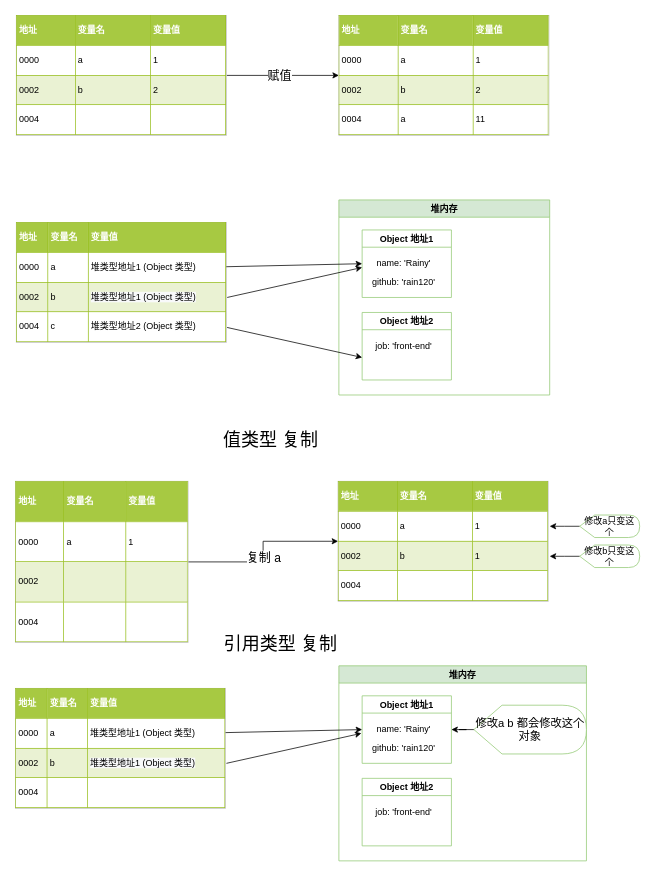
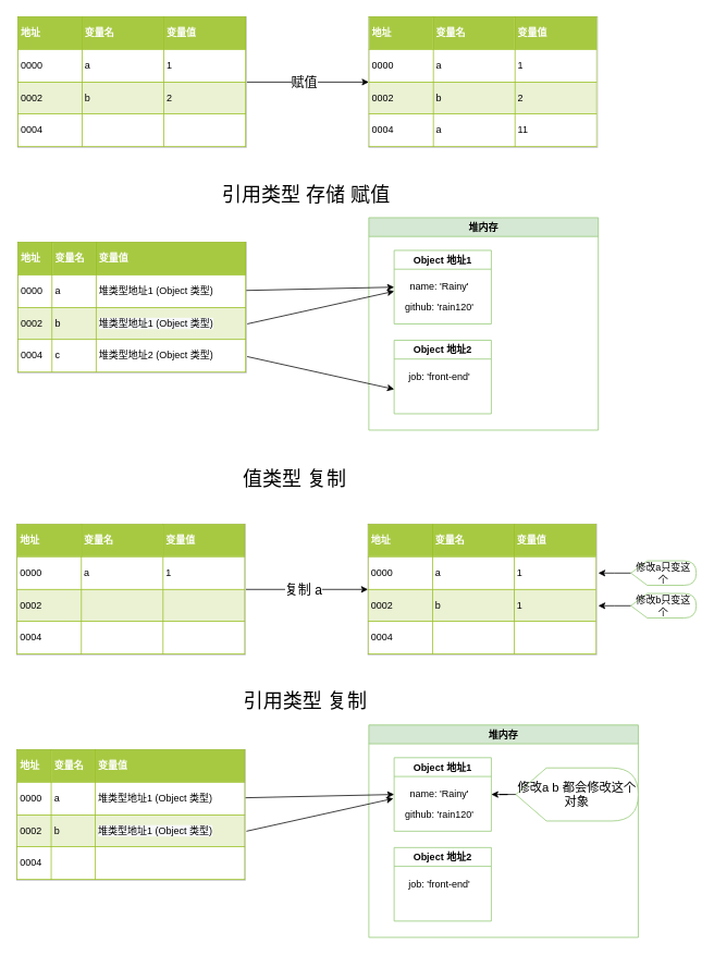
  <mxCell id="0" />
  <mxCell id="1" parent="0" />
  <mxCell id="2" style="edgeStyle=orthogonalEdgeStyle;rounded=0;orthogonalLoop=1;jettySize=auto;html=1;exitX=1;exitY=0.5;exitDx=0;exitDy=0;entryX=0;entryY=0.5;entryDx=0;entryDy=0;" edge="1" parent="1" source="4" target="5"><mxGeometry relative="1" as="geometry" /></mxCell>
  <mxCell id="3" value="&lt;span style=&quot;font-size: 16px&quot;&gt;赋值&lt;/span&gt;" style="text;html=1;align=center;verticalAlign=middle;resizable=0;points=[];labelBackgroundColor=#ffffff;" vertex="1" connectable="0" parent="2"><mxGeometry x="-0.067" relative="1" as="geometry"><mxPoint as="offset" /></mxGeometry></mxCell>
  <mxCell id="4" value="&lt;table border=&quot;1&quot; width=&quot;100%&quot; cellpadding=&quot;3&quot; style=&quot;width: 100% ; height: 100% ; border-collapse: collapse&quot;&gt;&lt;tbody&gt;&lt;tr style=&quot;background-color: #a7c942 ; color: #ffffff ; border: 1px solid #98bf21&quot;&gt;&lt;th align=&quot;left&quot;&gt;地址&lt;/th&gt;&lt;th align=&quot;left&quot;&gt;变量名&lt;/th&gt;&lt;th align=&quot;left&quot;&gt;变量值&lt;/th&gt;&lt;/tr&gt;&lt;tr style=&quot;border: 1px solid #98bf21&quot;&gt;&lt;td&gt;0000&lt;/td&gt;&lt;td&gt;a&lt;/td&gt;&lt;td&gt;1&lt;/td&gt;&lt;/tr&gt;&lt;tr style=&quot;background-color: #eaf2d3 ; border: 1px solid #98bf21&quot;&gt;&lt;td&gt;0002&lt;/td&gt;&lt;td&gt;b&lt;/td&gt;&lt;td&gt;2&lt;/td&gt;&lt;/tr&gt;&lt;tr style=&quot;border: 1px solid #98bf21&quot;&gt;&lt;td&gt;0004&lt;/td&gt;&lt;td&gt;&lt;/td&gt;&lt;td&gt;&lt;/td&gt;&lt;/tr&gt;&lt;/tbody&gt;&lt;/table&gt;" style="text;html=1;strokeColor=#c0c0c0;fillColor=#ffffff;overflow=fill;rounded=0;imageAspect=1;" vertex="1" parent="1"><mxGeometry x="21" y="20" width="280" height="160" as="geometry" /></mxCell>
  <mxCell id="5" value="&lt;table border=&quot;1&quot; width=&quot;100%&quot; cellpadding=&quot;3&quot; style=&quot;width: 100% ; height: 100% ; border-collapse: collapse&quot;&gt;&lt;tbody&gt;&lt;tr style=&quot;background-color: #a7c942 ; color: #ffffff ; border: 1px solid #98bf21&quot;&gt;&lt;th align=&quot;left&quot;&gt;地址&lt;/th&gt;&lt;th align=&quot;left&quot;&gt;变量名&lt;/th&gt;&lt;th align=&quot;left&quot;&gt;变量值&lt;/th&gt;&lt;/tr&gt;&lt;tr style=&quot;border: 1px solid #98bf21&quot;&gt;&lt;td&gt;0000&lt;/td&gt;&lt;td&gt;a&lt;/td&gt;&lt;td&gt;1&lt;/td&gt;&lt;/tr&gt;&lt;tr style=&quot;background-color: #eaf2d3 ; border: 1px solid #98bf21&quot;&gt;&lt;td&gt;0002&lt;/td&gt;&lt;td&gt;b&lt;/td&gt;&lt;td&gt;2&lt;/td&gt;&lt;/tr&gt;&lt;tr style=&quot;border: 1px solid #98bf21&quot;&gt;&lt;td&gt;0004&lt;/td&gt;&lt;td&gt;a&lt;/td&gt;&lt;td&gt;11&lt;/td&gt;&lt;/tr&gt;&lt;/tbody&gt;&lt;/table&gt;" style="text;html=1;strokeColor=#c0c0c0;fillColor=#ffffff;overflow=fill;rounded=0;imageAspect=1;" vertex="1" parent="1"><mxGeometry x="451" y="20" width="280" height="160" as="geometry" /></mxCell>
+ <mxCell id="6" value="&lt;font style=&quot;font-size: 24px&quot;&gt;引用类型 存储 赋值&lt;/font&gt;" style="text;html=1;align=center;verticalAlign=middle;resizable=0;points=[];autosize=1;" vertex="1" parent="1"><mxGeometry x="264" y="228" width="220" height="20" as="geometry" /></mxCell>
  <mxCell id="7" value="&lt;table border=&quot;1&quot; width=&quot;100%&quot; cellpadding=&quot;3&quot; style=&quot;width: 100% ; height: 100% ; border-collapse: collapse&quot;&gt;&lt;tbody&gt;&lt;tr style=&quot;background-color: #a7c942 ; color: #ffffff ; border: 1px solid #98bf21&quot;&gt;&lt;th align=&quot;left&quot;&gt;地址&lt;/th&gt;&lt;th align=&quot;left&quot;&gt;变量名&lt;/th&gt;&lt;th align=&quot;left&quot;&gt;变量值&lt;/th&gt;&lt;/tr&gt;&lt;tr style=&quot;border: 1px solid #98bf21&quot;&gt;&lt;td&gt;0000&lt;/td&gt;&lt;td&gt;a&lt;/td&gt;&lt;td&gt;堆类型地址1 (Object 类型)&lt;/td&gt;&lt;/tr&gt;&lt;tr style=&quot;background-color: #eaf2d3 ; border: 1px solid #98bf21&quot;&gt;&lt;td&gt;0002&lt;/td&gt;&lt;td&gt;b&lt;/td&gt;&lt;td&gt;&lt;span style=&quot;background-color: rgb(248 , 249 , 250)&quot;&gt;堆类型地址1 (Object 类型)&lt;/span&gt;&lt;br&gt;&lt;/td&gt;&lt;/tr&gt;&lt;tr style=&quot;border: 1px solid #98bf21&quot;&gt;&lt;td&gt;0004&lt;/td&gt;&lt;td&gt;c&lt;/td&gt;&lt;td&gt;堆类型地址2 (Object 类型)&lt;/td&gt;&lt;/tr&gt;&lt;/tbody&gt;&lt;/table&gt;" style="text;html=1;strokeColor=#c0c0c0;fillColor=#ffffff;overflow=fill;rounded=0;imageAspect=1;" vertex="1" parent="1"><mxGeometry x="21" y="296" width="280" height="160" as="geometry" /></mxCell>
  <mxCell id="8" value="堆内存" style="swimlane;fillColor=#d5e8d4;strokeColor=#92C973;" vertex="1" parent="1"><mxGeometry x="451" y="266" width="281" height="260" as="geometry" /></mxCell>
  <mxCell id="9" value="Object 地址1" style="swimlane;strokeColor=#92C973;" vertex="1" parent="8"><mxGeometry x="31" y="40" width="119" height="90" as="geometry" /></mxCell>
  <mxCell id="10" value="name: 'Rainy'" style="text;html=1;align=center;verticalAlign=middle;resizable=0;points=[];autosize=1;" vertex="1" parent="9"><mxGeometry x="10" y="35" width="90" height="20" as="geometry" /></mxCell>
  <mxCell id="11" value="github: 'rain120'" style="text;html=1;align=center;verticalAlign=middle;resizable=0;points=[];autosize=1;" vertex="1" parent="9"><mxGeometry x="5" y="60" width="100" height="20" as="geometry" /></mxCell>
  <mxCell id="12" value="Object 地址2" style="swimlane;strokeColor=#92C973;" vertex="1" parent="8"><mxGeometry x="31" y="150" width="119" height="90" as="geometry" /></mxCell>
  <mxCell id="13" value="job: 'front-end'" style="text;html=1;align=center;verticalAlign=middle;resizable=0;points=[];autosize=1;" vertex="1" parent="12"><mxGeometry x="10" y="35" width="90" height="20" as="geometry" /></mxCell>
  <mxCell id="14" value="" style="endArrow=classic;html=1;" edge="1" parent="1"><mxGeometry width="50" height="50" relative="1" as="geometry"><mxPoint x="302" y="436" as="sourcePoint" /><mxPoint x="482" y="476" as="targetPoint" /></mxGeometry></mxCell>
  <mxCell id="15" value="" style="endArrow=classic;html=1;exitX=1.004;exitY=0.625;exitDx=0;exitDy=0;exitPerimeter=0;" edge="1" parent="1" source="7"><mxGeometry width="50" height="50" relative="1" as="geometry"><mxPoint x="312" y="446" as="sourcePoint" /><mxPoint x="482" y="356" as="targetPoint" /></mxGeometry></mxCell>
  <mxCell id="16" value="" style="endArrow=classic;html=1;exitX=1;exitY=0.369;exitDx=0;exitDy=0;exitPerimeter=0;entryX=0;entryY=0.5;entryDx=0;entryDy=0;" edge="1" parent="1" source="7" target="9"><mxGeometry width="50" height="50" relative="1" as="geometry"><mxPoint x="312.12" y="406" as="sourcePoint" /><mxPoint x="492" y="361" as="targetPoint" /></mxGeometry></mxCell>
  <mxCell id="17" style="edgeStyle=orthogonalEdgeStyle;rounded=0;orthogonalLoop=1;jettySize=auto;html=1;exitX=1;exitY=0.5;exitDx=0;exitDy=0;entryX=0;entryY=0.5;entryDx=0;entryDy=0;" edge="1" parent="1" source="19" target="20"><mxGeometry relative="1" as="geometry" /></mxCell>
  <mxCell id="18" value="&lt;font style=&quot;font-size: 16px&quot;&gt;复制 a&lt;/font&gt;" style="text;html=1;align=center;verticalAlign=middle;resizable=0;points=[];labelBackgroundColor=#ffffff;" vertex="1" connectable="0" parent="17"><mxGeometry x="-0.067" relative="1" as="geometry"><mxPoint as="offset" /></mxGeometry></mxCell>
- <mxCell id="19" value="&lt;table border=&quot;1&quot; width=&quot;100%&quot; cellpadding=&quot;3&quot; style=&quot;width: 100% ; height: 100% ; border-collapse: collapse&quot;&gt;&lt;tbody&gt;&lt;tr style=&quot;background-color: #a7c942 ; color: #ffffff ; border: 1px solid #98bf21&quot;&gt;&lt;th align=&quot;left&quot;&gt;地址&lt;/th&gt;&lt;th align=&quot;left&quot;&gt;变量名&lt;/th&gt;&lt;th align=&quot;left&quot;&gt;变量值&lt;/th&gt;&lt;/tr&gt;&lt;tr style=&quot;border: 1px solid #98bf21&quot;&gt;&lt;td&gt;0000&lt;/td&gt;&lt;td&gt;a&lt;/td&gt;&lt;td&gt;1&lt;/td&gt;&lt;/tr&gt;&lt;tr style=&quot;background-color: #eaf2d3 ; border: 1px solid #98bf21&quot;&gt;&lt;td&gt;0002&lt;/td&gt;&lt;td&gt;&lt;br&gt;&lt;/td&gt;&lt;td&gt;&lt;br&gt;&lt;/td&gt;&lt;/tr&gt;&lt;tr style=&quot;border: 1px solid #98bf21&quot;&gt;&lt;td&gt;0004&lt;/td&gt;&lt;td&gt;&lt;/td&gt;&lt;td&gt;&lt;/td&gt;&lt;/tr&gt;&lt;/tbody&gt;&lt;/table&gt;" style="text;html=1;strokeColor=#c0c0c0;fillColor=#ffffff;overflow=fill;rounded=0;imageAspect=1;" vertex="1" parent="1"><mxGeometry x="20" y="641" width="230" height="215" as="geometry" /></mxCell>
+ <mxCell id="19" value="&lt;table border=&quot;1&quot; width=&quot;100%&quot; cellpadding=&quot;3&quot; style=&quot;width: 100% ; height: 100% ; border-collapse: collapse&quot;&gt;&lt;tbody&gt;&lt;tr style=&quot;background-color: #a7c942 ; color: #ffffff ; border: 1px solid #98bf21&quot;&gt;&lt;th align=&quot;left&quot;&gt;地址&lt;/th&gt;&lt;th align=&quot;left&quot;&gt;变量名&lt;/th&gt;&lt;th align=&quot;left&quot;&gt;变量值&lt;/th&gt;&lt;/tr&gt;&lt;tr style=&quot;border: 1px solid #98bf21&quot;&gt;&lt;td&gt;0000&lt;/td&gt;&lt;td&gt;a&lt;/td&gt;&lt;td&gt;1&lt;/td&gt;&lt;/tr&gt;&lt;tr style=&quot;background-color: #eaf2d3 ; border: 1px solid #98bf21&quot;&gt;&lt;td&gt;0002&lt;/td&gt;&lt;td&gt;&lt;br&gt;&lt;/td&gt;&lt;td&gt;&lt;br&gt;&lt;/td&gt;&lt;/tr&gt;&lt;tr style=&quot;border: 1px solid #98bf21&quot;&gt;&lt;td&gt;0004&lt;/td&gt;&lt;td&gt;&lt;/td&gt;&lt;td&gt;&lt;/td&gt;&lt;/tr&gt;&lt;/tbody&gt;&lt;/table&gt;" style="text;html=1;strokeColor=#c0c0c0;fillColor=#ffffff;overflow=fill;rounded=0;imageAspect=1;" vertex="1" parent="1"><mxGeometry x="20" y="641" width="280" height="160" as="geometry" /></mxCell>
  <mxCell id="20" value="&lt;table border=&quot;1&quot; width=&quot;100%&quot; cellpadding=&quot;3&quot; style=&quot;width: 100% ; height: 100% ; border-collapse: collapse&quot;&gt;&lt;tbody&gt;&lt;tr style=&quot;background-color: #a7c942 ; color: #ffffff ; border: 1px solid #98bf21&quot;&gt;&lt;th align=&quot;left&quot;&gt;地址&lt;/th&gt;&lt;th align=&quot;left&quot;&gt;变量名&lt;/th&gt;&lt;th align=&quot;left&quot;&gt;变量值&lt;/th&gt;&lt;/tr&gt;&lt;tr style=&quot;border: 1px solid #98bf21&quot;&gt;&lt;td&gt;0000&lt;/td&gt;&lt;td&gt;a&lt;/td&gt;&lt;td&gt;1&lt;/td&gt;&lt;/tr&gt;&lt;tr style=&quot;background-color: #eaf2d3 ; border: 1px solid #98bf21&quot;&gt;&lt;td&gt;0002&lt;/td&gt;&lt;td&gt;b&lt;/td&gt;&lt;td&gt;1&lt;/td&gt;&lt;/tr&gt;&lt;tr style=&quot;border: 1px solid #98bf21&quot;&gt;&lt;td&gt;0004&lt;/td&gt;&lt;td&gt;&lt;br&gt;&lt;/td&gt;&lt;td&gt;&lt;br&gt;&lt;/td&gt;&lt;/tr&gt;&lt;/tbody&gt;&lt;/table&gt;" style="text;html=1;strokeColor=#c0c0c0;fillColor=#ffffff;overflow=fill;rounded=0;imageAspect=1;" vertex="1" parent="1"><mxGeometry x="450" y="641" width="280" height="160" as="geometry" /></mxCell>
  <mxCell id="21" value="&lt;font style=&quot;font-size: 24px&quot;&gt;值类型 复制&lt;/font&gt;" style="text;html=1;align=center;verticalAlign=middle;resizable=0;points=[];autosize=1;" vertex="1" parent="1"><mxGeometry x="290" y="576" width="140" height="20" as="geometry" /></mxCell>
  <mxCell id="22" value="&lt;font style=&quot;font-size: 24px&quot;&gt;引用类型 复制&lt;/font&gt;" style="text;html=1;align=center;verticalAlign=middle;resizable=0;points=[];autosize=1;" vertex="1" parent="1"><mxGeometry x="288" y="849" width="170" height="20" as="geometry" /></mxCell>
  <mxCell id="23" value="&lt;table border=&quot;1&quot; width=&quot;100%&quot; cellpadding=&quot;3&quot; style=&quot;width: 100% ; height: 100% ; border-collapse: collapse&quot;&gt;&lt;tbody&gt;&lt;tr style=&quot;background-color: #a7c942 ; color: #ffffff ; border: 1px solid #98bf21&quot;&gt;&lt;th align=&quot;left&quot;&gt;地址&lt;/th&gt;&lt;th align=&quot;left&quot;&gt;变量名&lt;/th&gt;&lt;th align=&quot;left&quot;&gt;变量值&lt;/th&gt;&lt;/tr&gt;&lt;tr style=&quot;border: 1px solid #98bf21&quot;&gt;&lt;td&gt;0000&lt;/td&gt;&lt;td&gt;a&lt;/td&gt;&lt;td&gt;堆类型地址1 (Object 类型)&lt;/td&gt;&lt;/tr&gt;&lt;tr style=&quot;background-color: #eaf2d3 ; border: 1px solid #98bf21&quot;&gt;&lt;td&gt;0002&lt;/td&gt;&lt;td&gt;b&lt;/td&gt;&lt;td&gt;&lt;span style=&quot;background-color: rgb(248 , 249 , 250)&quot;&gt;堆类型地址1 (Object 类型)&lt;/span&gt;&lt;br&gt;&lt;/td&gt;&lt;/tr&gt;&lt;tr style=&quot;border: 1px solid #98bf21&quot;&gt;&lt;td&gt;0004&lt;/td&gt;&lt;td&gt;&lt;br&gt;&lt;/td&gt;&lt;td&gt;&lt;br&gt;&lt;/td&gt;&lt;/tr&gt;&lt;/tbody&gt;&lt;/table&gt;" style="text;html=1;strokeColor=#c0c0c0;fillColor=#ffffff;overflow=fill;rounded=0;imageAspect=1;" vertex="1" parent="1"><mxGeometry x="20" y="917" width="280" height="160" as="geometry" /></mxCell>
  <mxCell id="24" value="堆内存" style="swimlane;fillColor=#d5e8d4;strokeColor=#92C973;" vertex="1" parent="1"><mxGeometry x="451" y="887" width="330" height="260" as="geometry" /></mxCell>
  <mxCell id="25" value="Object 地址1" style="swimlane;strokeColor=#92C973;" vertex="1" parent="24"><mxGeometry x="31" y="40" width="119" height="90" as="geometry" /></mxCell>
  <mxCell id="26" value="name: 'Rainy'" style="text;html=1;align=center;verticalAlign=middle;resizable=0;points=[];autosize=1;" vertex="1" parent="25"><mxGeometry x="10" y="35" width="90" height="20" as="geometry" /></mxCell>
  <mxCell id="27" value="github: 'rain120'" style="text;html=1;align=center;verticalAlign=middle;resizable=0;points=[];autosize=1;" vertex="1" parent="25"><mxGeometry x="5" y="60" width="100" height="20" as="geometry" /></mxCell>
  <mxCell id="28" value="Object 地址2" style="swimlane;strokeColor=#92C973;" vertex="1" parent="24"><mxGeometry x="31" y="150" width="119" height="90" as="geometry" /></mxCell>
  <mxCell id="29" value="job: 'front-end'" style="text;html=1;align=center;verticalAlign=middle;resizable=0;points=[];autosize=1;" vertex="1" parent="28"><mxGeometry x="10" y="35" width="90" height="20" as="geometry" /></mxCell>
  <mxCell id="30" style="edgeStyle=orthogonalEdgeStyle;rounded=0;orthogonalLoop=1;jettySize=auto;html=1;entryX=1;entryY=0.5;entryDx=0;entryDy=0;" edge="1" parent="24" source="31" target="25"><mxGeometry relative="1" as="geometry" /></mxCell>
  <mxCell id="31" value="&lt;span style=&quot;font-size: 15px&quot;&gt;修改a b 都会修改这个对象&lt;/span&gt;" style="shape=display;whiteSpace=wrap;html=1;strokeColor=#92C973;" vertex="1" parent="24"><mxGeometry x="180" y="52.5" width="150" height="65" as="geometry" /></mxCell>
  <mxCell id="32" value="" style="endArrow=classic;html=1;exitX=1.004;exitY=0.625;exitDx=0;exitDy=0;exitPerimeter=0;" edge="1" parent="1" source="23"><mxGeometry width="50" height="50" relative="1" as="geometry"><mxPoint x="311" y="1067" as="sourcePoint" /><mxPoint x="481" y="977" as="targetPoint" /></mxGeometry></mxCell>
  <mxCell id="33" value="" style="endArrow=classic;html=1;exitX=1;exitY=0.369;exitDx=0;exitDy=0;exitPerimeter=0;entryX=0;entryY=0.5;entryDx=0;entryDy=0;" edge="1" parent="1" source="23" target="25"><mxGeometry width="50" height="50" relative="1" as="geometry"><mxPoint x="311.12" y="1027" as="sourcePoint" /><mxPoint x="491" y="982" as="targetPoint" /></mxGeometry></mxCell>
  <mxCell id="34" style="edgeStyle=orthogonalEdgeStyle;rounded=0;orthogonalLoop=1;jettySize=auto;html=1;exitX=0;exitY=0.5;exitDx=0;exitDy=0;exitPerimeter=0;" edge="1" parent="1" source="35"><mxGeometry relative="1" as="geometry"><mxPoint x="732" y="701" as="targetPoint" /></mxGeometry></mxCell>
  <mxCell id="35" value="修改a只变这个" style="shape=display;whiteSpace=wrap;html=1;strokeColor=#92C973;" vertex="1" parent="1"><mxGeometry x="772" y="686" width="80" height="30" as="geometry" /></mxCell>
  <mxCell id="36" style="edgeStyle=orthogonalEdgeStyle;rounded=0;orthogonalLoop=1;jettySize=auto;html=1;" edge="1" parent="1" source="37"><mxGeometry relative="1" as="geometry"><mxPoint x="732" y="741" as="targetPoint" /></mxGeometry></mxCell>
  <mxCell id="37" value="修改b只变这个" style="shape=display;whiteSpace=wrap;html=1;strokeColor=#92C973;" vertex="1" parent="1"><mxGeometry x="772" y="726" width="80" height="30" as="geometry" /></mxCell>
